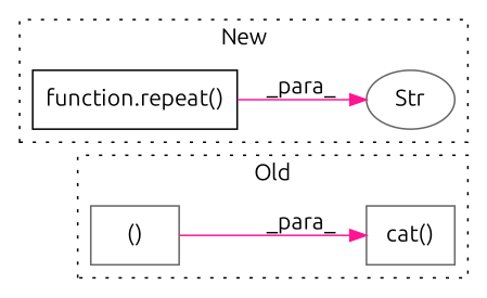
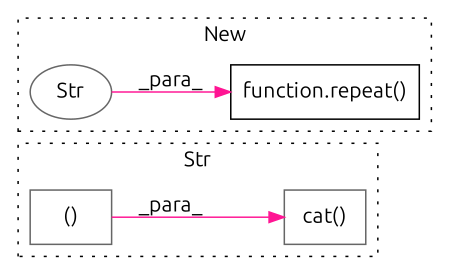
  digraph {
    fontname=Ubuntu
    rankdir=LR
    node [a=75 color=gray40 fontname=Ubuntu shape=box]
    edge [color=deeppink fontname=Ubuntu]
    n1 [l="10,11" label="cat()" s="6873,6899"]
    n2 [a=54 l=13 label="()" s=6885]
    n3 [color=black l="7,8" label="function.repeat()" s="6222,6254"]
    n4 [a=66 l=22 label=Str s=6232 shape=ellipse]
    subgraph cluster_1 {
-     label=Old
+     label=Str
      style=dotted
      n1
      n2
    }
    subgraph cluster_2 {
      label=New
      style=dotted
      n3
      n4
    }
    n2 -> n1 [label=_para_]
-   n3 -> n4 [label=_para_]
+   n4 -> n3 [label=_para_]
  }
